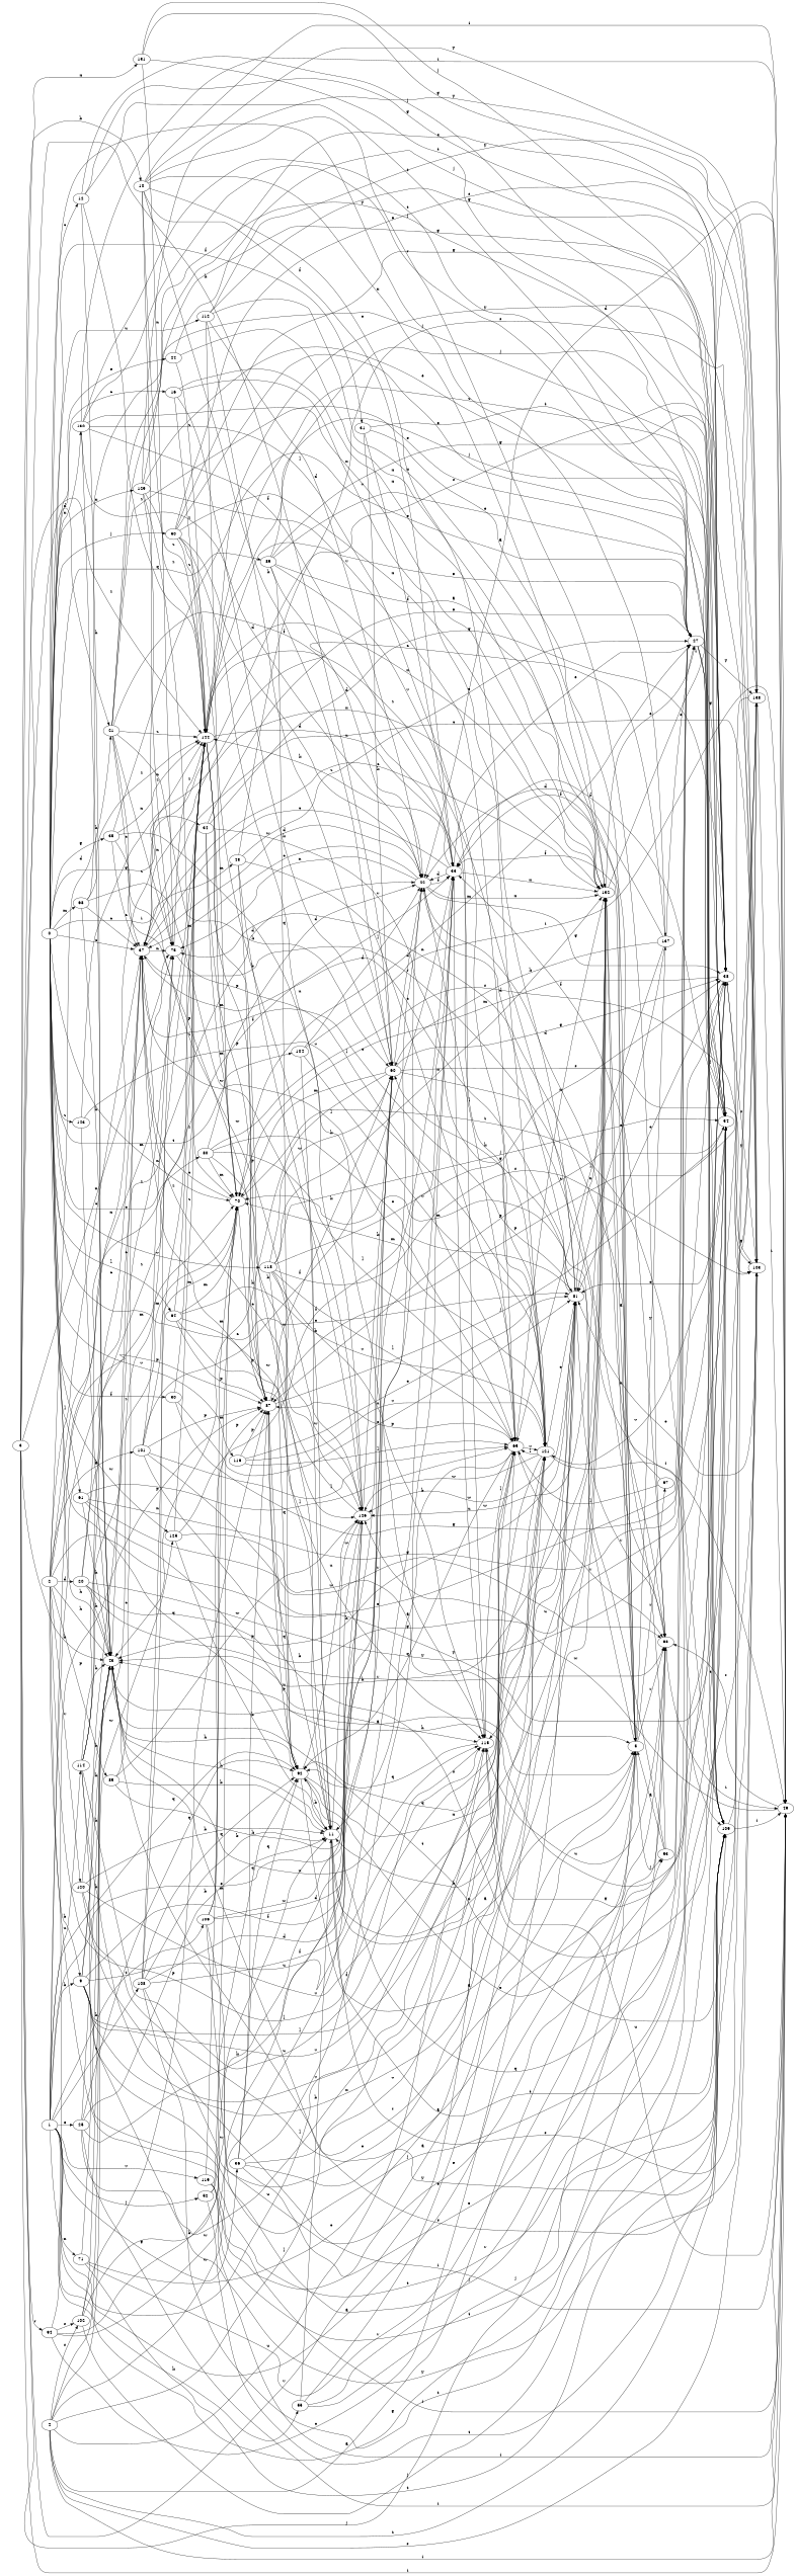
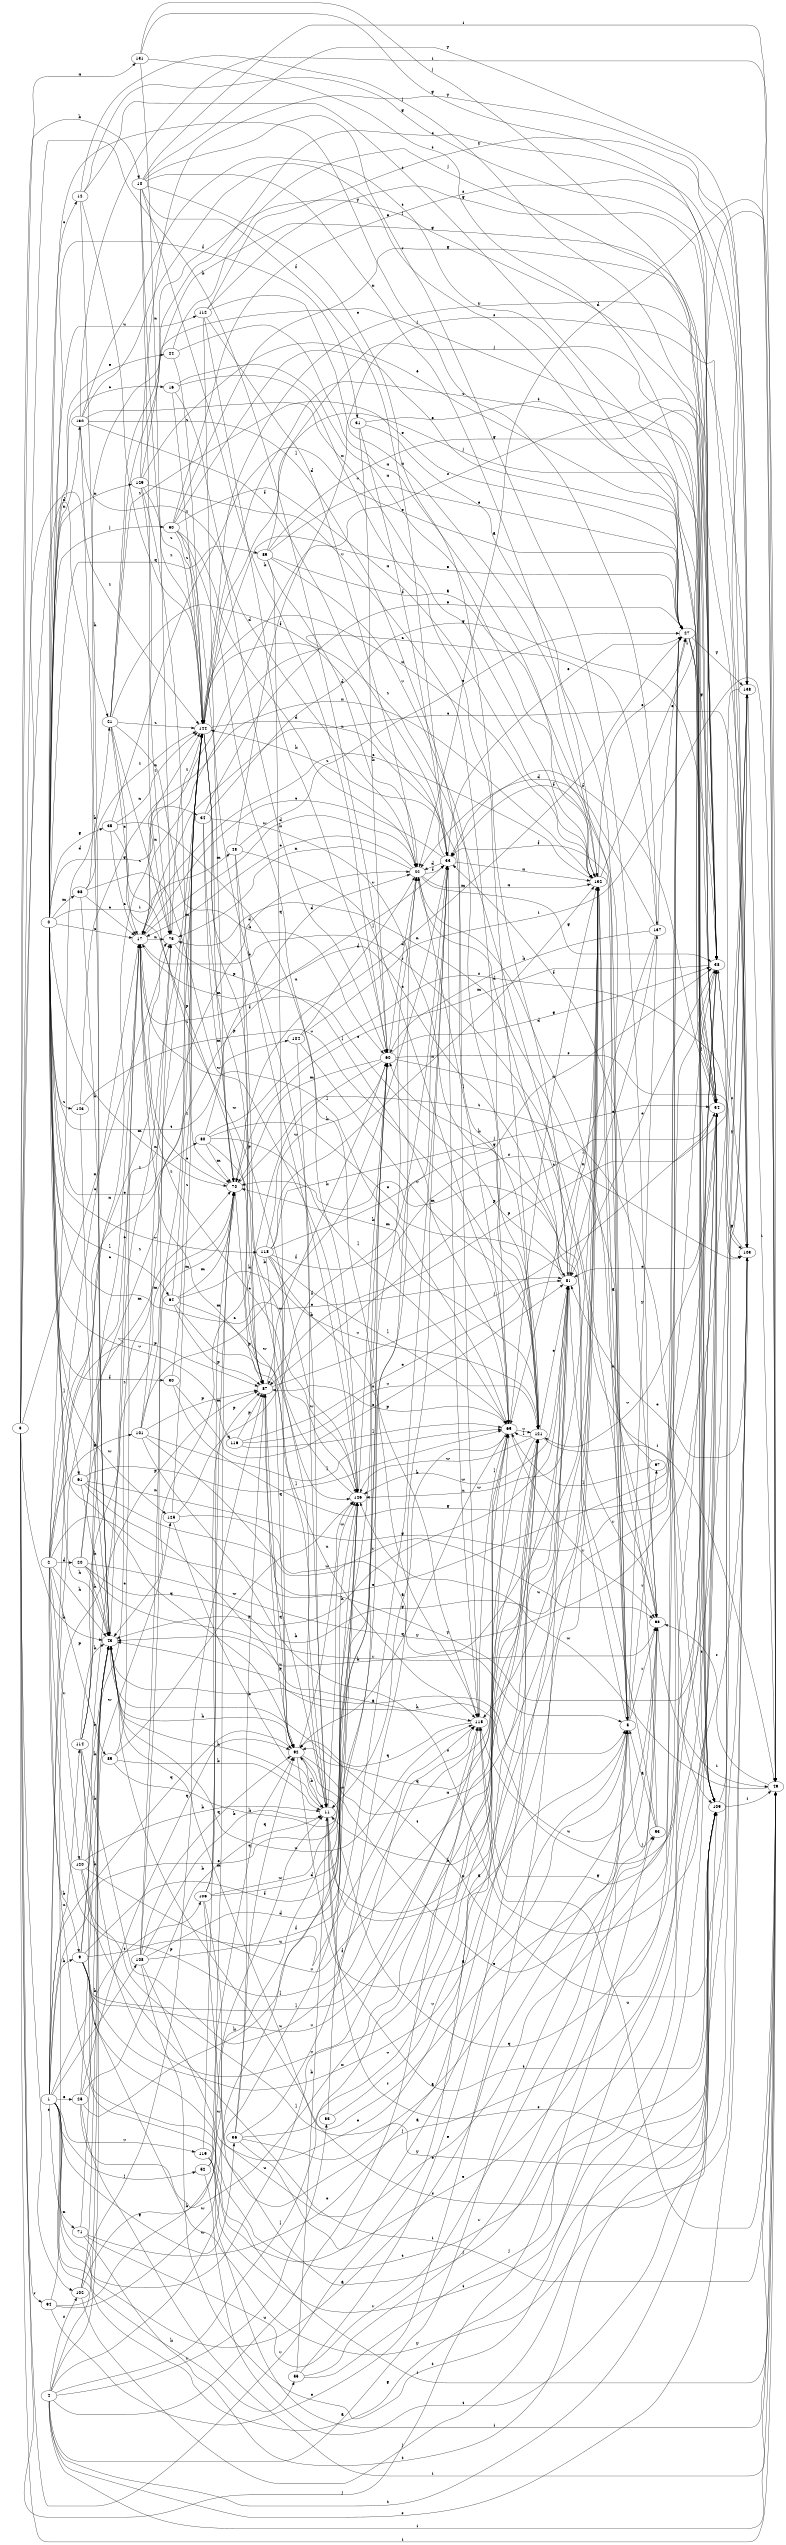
  strict digraph {
    rankdir=LR
    0
    12
    16
-   17 [label=37]
+   17
    24
    30
    31
    34
    35
    43
    48
    50
    61
    64
    68
    70
    80
    81
    89
    92
    104
    112
    116
    118
    125
    129
    130
    137
    143
    38
    144
    109
    54
    60
    121
    132
    75
    65
    103
    98
    22
    5
    33
    27
    87
    115
    126
    11
    49
    138
    1
    9
    25
    36
    52
    55
    71
    106
    108
    114
    119
    53
    97
    2
    20
    21
    85
    101
    120
    3
    10
    94
    102
    131
    4
+   95
    0 -> 12 [label=c]
    0 -> 16 [label=c]
    0 -> 17 [label=c]
    0 -> 24 [label=e]
    0 -> 30 [label=f]
    0 -> 31 [label=f]
    0 -> 34 [label=g]
    0 -> 35 [label=g]
    0 -> 43 [label=h]
    0 -> 48 [label=i]
    0 -> 50 [label=j]
    0 -> 61 [label=l]
    0 -> 64 [label=l]
    0 -> 68 [label=m]
    0 -> 70 [label=m]
    0 -> 80 [label=o]
    0 -> 81 [label=o]
    0 -> 89 [label=q]
    0 -> 92 [label=q]
    0 -> 104 [label=t]
    0 -> 112 [label=u]
    0 -> 116 [label=v]
    0 -> 118 [label=v]
    0 -> 125 [label=w]
    0 -> 129 [label=x]
    0 -> 130 [label=x]
    0 -> 137 [label=y]
    0 -> 143 [label=z]
    12 -> 43 [label=h]
    12 -> 38 [label=g]
    12 -> 144 [label=z]
    12 -> 109 [label=t]
    12 -> 54 [label=j]
    16 -> 144 [label=z]
    16 -> 60 [label=k]
    16 -> 121 [label=v]
    16 -> 132 [label=x]
    17 -> 75 [label=n]
    17 -> 65 [label=l]
    17 -> 103 [label=s]
    17 -> 98 [label=r]
    17 -> 22 [label=d]
    24 -> 144 [label=z]
    24 -> 54 [label=j]
    24 -> 132 [label=x]
    30 -> 81 [label=o]
    30 -> 38 [label=g]
    30 -> 144 [label=z]
    31 -> 109 [label=t]
    31 -> 60 [label=k]
    31 -> 5 [label=a]
    31 -> 33 [label=f]
    34 -> 70 [label=m]
    34 -> 38 [label=g]
    34 -> 121 [label=v]
    34 -> 27 [label=e]
    34 -> 87 [label=p]
    35 -> 17 [label=c]
    35 -> 144 [label=z]
    35 -> 27 [label=e]
    35 -> 115 [label=u]
    35 -> 126 [label=w]
    43 -> 17 [label=c]
    43 -> 109 [label=t]
    43 -> 103 [label=s]
    43 -> 98 [label=r]
    43 -> 5 [label=a]
    43 -> 115 [label=u]
    48 -> 65 [label=l]
    48 -> 103 [label=s]
    48 -> 27 [label=e]
    48 -> 87 [label=p]
    48 -> 126 [label=w]
    50 -> 38 [label=g]
    50 -> 144 [label=z]
    50 -> 132 [label=x]
    50 -> 103 [label=s]
    50 -> 22 [label=d]
    50 -> 27 [label=e]
    50 -> 126 [label=w]
    50 -> 11 [label=b]
    61 -> 43 [label=h]
    61 -> 38 [label=g]
    61 -> 65 [label=l]
    61 -> 98 [label=r]
    61 -> 115 [label=u]
    64 -> 70 [label=m]
    64 -> 144 [label=z]
    64 -> 121 [label=v]
    64 -> 87 [label=p]
    64 -> 115 [label=u]
    64 -> 126 [label=w]
    68 -> 17 [label=c]
    68 -> 43 [label=h]
    68 -> 144 [label=z]
    68 -> 54 [label=j]
    68 -> 126 [label=w]
    70 -> 17 [label=c]
    70 -> 109 [label=t]
    70 -> 87 [label=p]
    80 -> 70 [label=m]
    80 -> 81 [label=o]
    80 -> 65 [label=l]
    80 -> 103 [label=s]
    80 -> 22 [label=d]
    80 -> 126 [label=w]
    81 -> 17 [label=c]
    81 -> 43 [label=h]
    81 -> 144 [label=z]
    81 -> 60 [label=k]
    81 -> 132 [label=x]
    81 -> 98 [label=r]
    81 -> 22 [label=d]
    81 -> 126 [label=w]
    81 -> 11 [label=b]
    89 -> 92 [label=q]
    89 -> 38 [label=g]
    89 -> 54 [label=j]
    89 -> 121 [label=v]
    89 -> 22 [label=d]
    89 -> 5 [label=a]
    89 -> 27 [label=e]
    92 -> 43 [label=h]
    92 -> 132 [label=x]
    92 -> 5 [label=a]
    92 -> 27 [label=e]
    92 -> 87 [label=p]
    92 -> 126 [label=w]
    92 -> 11 [label=b]
    104 -> 121 [label=v]
    104 -> 22 [label=d]
    104 -> 11 [label=b]
    104 -> 49 [label=i]
    112 -> 70 [label=m]
    112 -> 38 [label=g]
    112 -> 60 [label=k]
    112 -> 132 [label=x]
    112 -> 22 [label=d]
    112 -> 138 [label=y]
    116 -> 81 [label=o]
    116 -> 121 [label=v]
    116 -> 65 [label=l]
    116 -> 87 [label=p]
    118 -> 92 [label=q]
    118 -> 38 [label=g]
    118 -> 54 [label=j]
    118 -> 60 [label=k]
    118 -> 132 [label=x]
    118 -> 65 [label=l]
    118 -> 103 [label=s]
    118 -> 115 [label=u]
    118 -> 126 [label=w]
    125 -> 144 [label=z]
    125 -> 5 [label=a]
    125 -> 33 [label=f]
    125 -> 11 [label=b]
    129 -> 70 [label=m]
    129 -> 38 [label=g]
    129 -> 144 [label=z]
    129 -> 121 [label=v]
    129 -> 75 [label=n]
    129 -> 27 [label=e]
    129 -> 138 [label=y]
    130 -> 43 [label=h]
    130 -> 109 [label=t]
    130 -> 132 [label=x]
    130 -> 65 [label=l]
    130 -> 22 [label=d]
    130 -> 33 [label=f]
    130 -> 27 [label=e]
    130 -> 49 [label=i]
    137 -> 17 [label=c]
    137 -> 81 [label=o]
    137 -> 60 [label=k]
    137 -> 65 [label=l]
    137 -> 22 [label=d]
    137 -> 27 [label=e]
    143 -> 43 [label=h]
    143 -> 121 [label=v]
    143 -> 132 [label=x]
    38 -> 70 [label=m]
    38 -> 81 [label=o]
    38 -> 103 [label=s]
    144 -> 70 [label=m]
    144 -> 54 [label=j]
    144 -> 132 [label=x]
    144 -> 27 [label=e]
    144 -> 87 [label=p]
    144 -> 115 [label=u]
    144 -> 11 [label=b]
    144 -> 138 [label=y]
    109 -> 49 [label=i]
    109 -> 138 [label=y]
    54 -> 43 [label=h]
    54 -> 81 [label=o]
    54 -> 92 [label=q]
    54 -> 144 [label=z]
    54 -> 121 [label=v]
    54 -> 33 [label=f]
    54 -> 87 [label=p]
    60 -> 43 [label=h]
    60 -> 70 [label=m]
    60 -> 38 [label=g]
    60 -> 109 [label=t]
    60 -> 103 [label=s]
    60 -> 22 [label=d]
    121 -> 70 [label=m]
    121 -> 81 [label=o]
    121 -> 92 [label=q]
    121 -> 65 [label=l]
    121 -> 126 [label=w]
    121 -> 49 [label=i]
    132 -> 17 [label=c]
    132 -> 43 [label=h]
    132 -> 5 [label=a]
    132 -> 27 [label=e]
    132 -> 115 [label=u]
    132 -> 126 [label=w]
    132 -> 49 [label=i]
    75 -> 144 [label=z]
    75 -> 65 [label=l]
    65 -> 92 [label=q]
    65 -> 121 [label=v]
    65 -> 132 [label=x]
    65 -> 98 [label=r]
    65 -> 87 [label=p]
    65 -> 11 [label=b]
    103 -> 17 [label=c]
    103 -> 81 [label=o]
    103 -> 38 [label=g]
    98 -> 22 [label=d]
    98 -> 33 [label=f]
    98 -> 115 [label=u]
    98 -> 49 [label=i]
    22 -> 17 [label=c]
    22 -> 38 [label=g]
    22 -> 132 [label=x]
    22 -> 75 [label=n]
    22 -> 65 [label=l]
    22 -> 33 [label=f]
    5 -> 70 [label=m]
    5 -> 137 [label=y]
    5 -> 132 [label=x]
    5 -> 98 [label=r]
    5 -> 33 [label=f]
    5 -> 53 [label=j]
    5 -> 97 [label=r]
    33 -> 17 [label=c]
    33 -> 144 [label=z]
    33 -> 132 [label=x]
    33 -> 22 [label=d]
    33 -> 27 [label=e]
    33 -> 115 [label=u]
    27 -> 70 [label=m]
    27 -> 38 [label=g]
    27 -> 109 [label=t]
    27 -> 54 [label=j]
    27 -> 138 [label=y]
    87 -> 92 [label=q]
    87 -> 54 [label=j]
    87 -> 60 [label=k]
    87 -> 11 [label=b]
    115 -> 92 [label=q]
    115 -> 38 [label=g]
    115 -> 65 [label=l]
    126 -> 17 [label=c]
    126 -> 60 [label=k]
    11 -> 17 [label=c]
    11 -> 43 [label=h]
    11 -> 109 [label=t]
    11 -> 132 [label=x]
    11 -> 103 [label=s]
    11 -> 5 [label=a]
    11 -> 126 [label=w]
    49 -> 98 [label=r]
    49 -> 22 [label=d]
    49 -> 115 [label=u]
    49 -> 126 [label=w]
    138 -> 87 [label=p]
    138 -> 49 [label=i]
    1 -> 70 [label=m]
    1 -> 92 [label=q]
    1 -> 38 [label=g]
    1 -> 60 [label=e]
    1 -> 75 [label=n]
    1 -> 5 [label=a]
    1 -> 115 [label=u]
    1 -> 9 [label=b]
    1 -> 25 [label=e]
    1 -> 36 [label=g]
    1 -> 52 [label=j]
    1 -> 55 [label=k]
    1 -> 71 [label=n]
    1 -> 106 [label=t]
    1 -> 108 [label=t]
    1 -> 114 [label=u]
    1 -> 119 [label=v]
    9 -> 43 [label=h]
    9 -> 144 [label=z]
    9 -> 109 [label=t]
    9 -> 54 [label=j]
    9 -> 121 [label=v]
    9 -> 132 [label=x]
    9 -> 65 [label=l]
    9 -> 33 [label=f]
    9 -> 115 [label=u]
    25 -> 43 [label=h]
    25 -> 92 [label=q]
    25 -> 60 [label=k]
    25 -> 65 [label=l]
    25 -> 11 [label=b]
    25 -> 49 [label=i]
    36 -> 92 [label=q]
    36 -> 121 [label=v]
    36 -> 5 [label=a]
    36 -> 33 [label=f]
    36 -> 27 [label=e]
    36 -> 87 [label=p]
    52 -> 70 [label=m]
    52 -> 92 [label=q]
    52 -> 109 [label=t]
    55 -> 81 [label=o]
    55 -> 54 [label=j]
    55 -> 98 [label=r]
    55 -> 11 [label=b]
    71 -> 43 [label=h]
    71 -> 81 [label=o]
    71 -> 109 [label=t]
    71 -> 98 [label=r]
    106 -> 70 [label=m]
    106 -> 54 [label=j]
    106 -> 22 [label=d]
    106 -> 27 [label=e]
    106 -> 87 [label=p]
    106 -> 126 [label=w]
    108 -> 81 [label=o]
    108 -> 92 [label=q]
    108 -> 144 [label=z]
    108 -> 109 [label=t]
    108 -> 75 [label=n]
    108 -> 22 [label=d]
    108 -> 33 [label=f]
    108 -> 11 [label=b]
    114 -> 17 [label=c]
    114 -> 43 [label=h]
    114 -> 70 [label=m]
    114 -> 144 [label=z]
    114 -> 121 [label=v]
    114 -> 115 [label=u]
    114 -> 138 [label=y]
    119 -> 70 [label=m]
    119 -> 109 [label=t]
    119 -> 5 [label=a]
    119 -> 49 [label=i]
    53 -> 17 [label=c]
    53 -> 5 [label=a]
    53 -> 33 [label=f]
    97 -> 75 [label=n]
    97 -> 65 [label=l]
    2 -> 17 [label=c]
    2 -> 43 [label=h]
    2 -> 65 [label=l]
    2 -> 33 [label=f]
    2 -> 27 [label=e]
    2 -> 87 [label=p]
    2 -> 49 [label=i]
    2 -> 9 [label=b]
    2 -> 20 [label=d]
    2 -> 21 [label=d]
    2 -> 85 [label=p]
    2 -> 101 [label=s]
    2 -> 120 [label=v]
    20 -> 43 [label=h]
    20 -> 38 [label=g]
    20 -> 144 [label=z]
    20 -> 98 [label=r]
    20 -> 22 [label=d]
    20 -> 138 [label=y]
    21 -> 17 [label=c]
    21 -> 144 [label=z]
    21 -> 54 [label=j]
    21 -> 60 [label=k]
    21 -> 75 [label=n]
    21 -> 103 [label=s]
    21 -> 33 [label=f]
    21 -> 27 [label=e]
    21 -> 87 [label=p]
    85 -> 17 [label=c]
    85 -> 60 [label=k]
    85 -> 126 [label=w]
    85 -> 11 [label=b]
    101 -> 70 [label=m]
    101 -> 75 [label=n]
    101 -> 65 [label=l]
    101 -> 103 [label=s]
    101 -> 33 [label=f]
    101 -> 87 [label=p]
    101 -> 138 [label=y]
    120 -> 43 [label=h]
    120 -> 121 [label=v]
    120 -> 11 [label=b]
    120 -> 49 [label=i]
    120 -> 138 [label=y]
    3 -> 43 [label=h]
    3 -> 144 [label=z]
    3 -> 60 [label=k]
    3 -> 121 [label=v]
    3 -> 75 [label=n]
    3 -> 49 [label=i]
    3 -> 53 [label=j]
    3 -> 21 [label=d]
    3 -> 10 [label=b]
    3 -> 94 [label=r]
-   94 -> 102 [label=s]
+   3 -> 102 [label=s]
    3 -> 131 [label=x]
    10 -> 81 [label=o]
    10 -> 144 [label=z]
    10 -> 60 [label=k]
    10 -> 132 [label=x]
    10 -> 75 [label=n]
    10 -> 98 [label=r]
    10 -> 33 [label=f]
    10 -> 49 [label=i]
    10 -> 138 [label=y]
    94 -> 81 [label=o]
    94 -> 87 [label=p]
    94 -> 126 [label=w]
    94 -> 11 [label=b]
    102 -> 43 [label=h]
    102 -> 54 [label=j]
    102 -> 87 [label=p]
    102 -> 126 [label=w]
    131 -> 38 [label=g]
    131 -> 109 [label=t]
    131 -> 54 [label=j]
    131 -> 75 [label=n]
    4 -> 125 [label=w]
    4 -> 144 [label=z]
    4 -> 109 [label=t]
    4 -> 65 [label=l]
    4 -> 103 [label=s]
    4 -> 5 [label=a]
    4 -> 115 [label=u]
    4 -> 126 [label=w]
    4 -> 49 [label=i]
    4 -> 102 [label=s]
+   4 -> 95 [label=r]
+   95 -> 121 [label=v]
+   95 -> 126 [label=w]
  }
